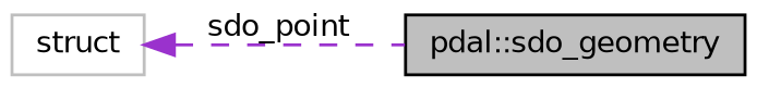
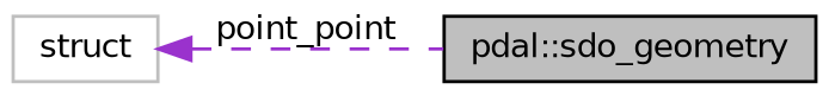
  digraph {
    rankdir=LR
    node [fontname=Helvetica fontsize=10 shape=record style=filled]
    n1 [color=black fillcolor=grey75 fontcolor=black height=0.2 label="pdal::sdo_geometry" width=0.4]
    n2 [color=grey75 fillcolor=white height=0.2 label=struct width=0.4]
-   n2 -> n1 [color=darkorchid3 dir=back fontname=Helvetica fontsize=10 label=" sdo_point" labelfontname=Helvetica labelfontsize=10 style=dashed]
+   n2 -> n1 [color=darkorchid3 dir=back fontname=Helvetica fontsize=10 label=" point_point" labelfontname=Helvetica labelfontsize=10 style=dashed]
  }
